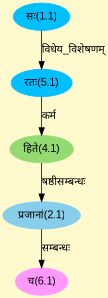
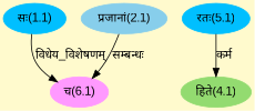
  digraph {
    bgcolor=lemonchiffon1
    compound=true
    fontname="Liberation Sans"
    rankdir=BT
    node [color="#00BFFF" fontname="Liberation Sans" style=filled]
    edge [dir=back fontname="Liberation Sans"]
    n1 [label="सः(1.1)"]
    n2 [color="#87CEEB" label="प्रजानां(2.1)"]
    n3 [color="#93DB70" label="हिते(4.1)"]
    n4 [label="रतः(5.1)"]
    n5 [color="#FF99FF" label="च(6.1)"]
-   n2 -> n3 [label="षष्ठीसम्बन्धः"]
    n3 -> n4 [label="कर्म"]
-   n4 -> n1 [label="विधेय_विशेषणम्"]
+   n5 -> n1 [label="विधेय_विशेषणम्"]
    n5 -> n2 [label="सम्बन्धः"]
  }
